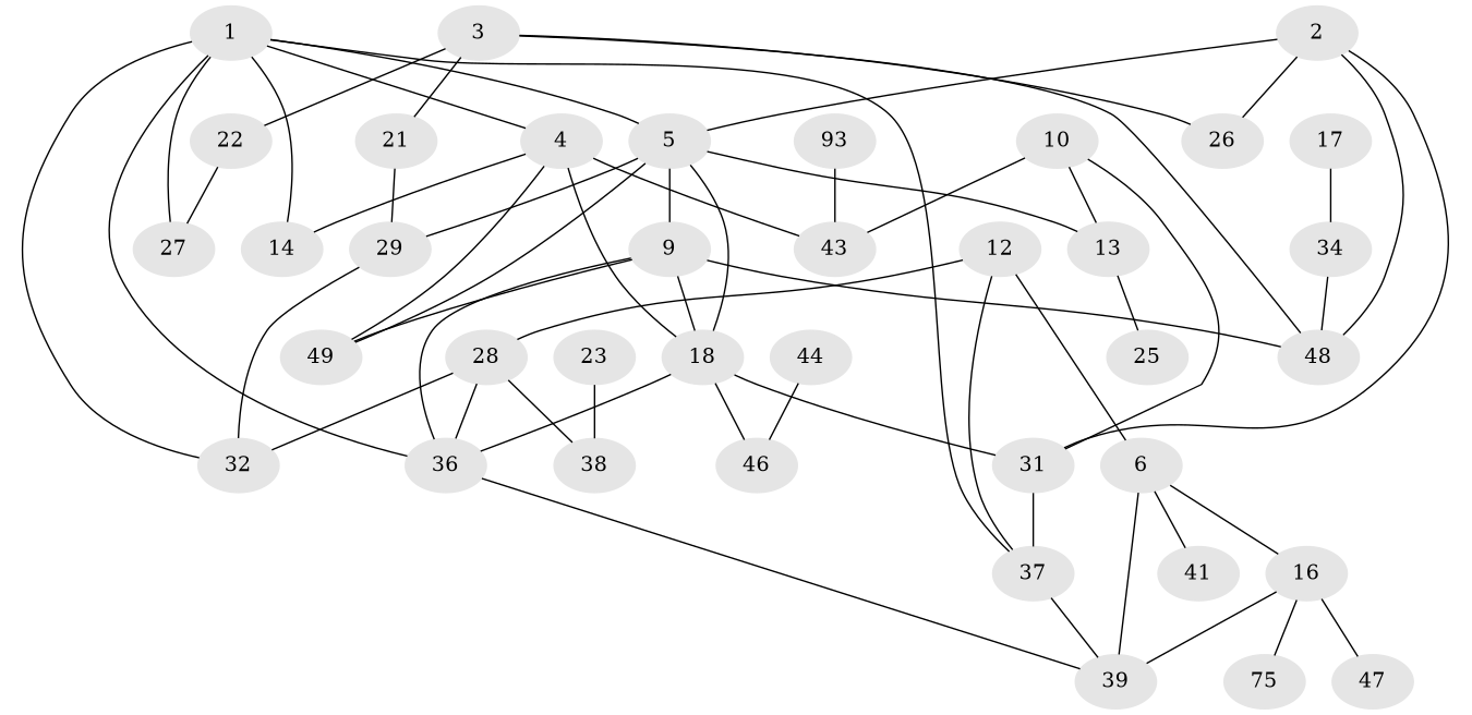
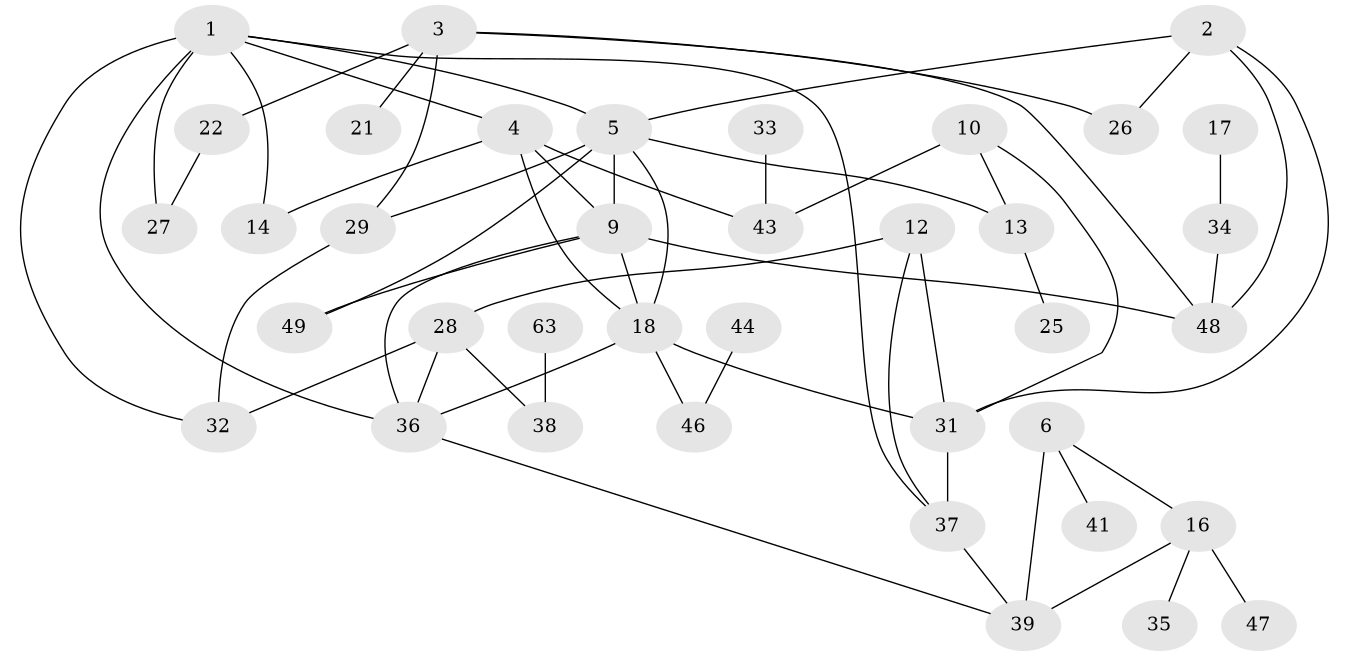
  graph {
    node [color=gray90 style=filled]
    edge [weight=1.0]
    1
    4
    5
    14
    27
    32
    36
    37
    9
    18
    43
    29
    13
    49
    39
    2
    26
    31
    48
    3
    21
    22
    46
    25
    6
    16
    41
-   35 [label=75]
+   35
    47
    10
    12
    28
    38
    17
    34
-   23
-   33 [label=93]
+   23 [label=63]
+   33
    44
    1 -- 4
    1 -- 5
    1 -- 14
    1 -- 27
    1 -- 32
    1 -- 36 [weight=2.0]
    1 -- 37
    4 -- 14
-   4 -- 49
+   4 -- 9
    4 -- 18
    4 -- 43
    5 -- 9 [weight=3.0]
    5 -- 18
    5 -- 29
    5 -- 13
    5 -- 49
    36 -- 39
    37 -- 39
    9 -- 36
    9 -- 18
    9 -- 49
    9 -- 48
    18 -- 36
    18 -- 31
    18 -- 46
    29 -- 32
    13 -- 25 [weight=2.0]
    2 -- 5
    2 -- 26
    2 -- 31
    2 -- 48
    31 -- 37 [weight=4.0]
-   21 -- 29
+   3 -- 29
    3 -- 26
    3 -- 48
    3 -- 21
    3 -- 22
    22 -- 27
    6 -- 39 [weight=2.0]
    6 -- 16
    6 -- 41
    16 -- 39
    16 -- 35
    16 -- 47
    10 -- 43
    10 -- 13
    10 -- 31
    12 -- 37
-   12 -- 6
+   12 -- 31
    12 -- 28
    28 -- 32
    28 -- 36
    28 -- 38
    17 -- 34
    34 -- 48
    23 -- 38
    33 -- 43
    44 -- 46
  }
